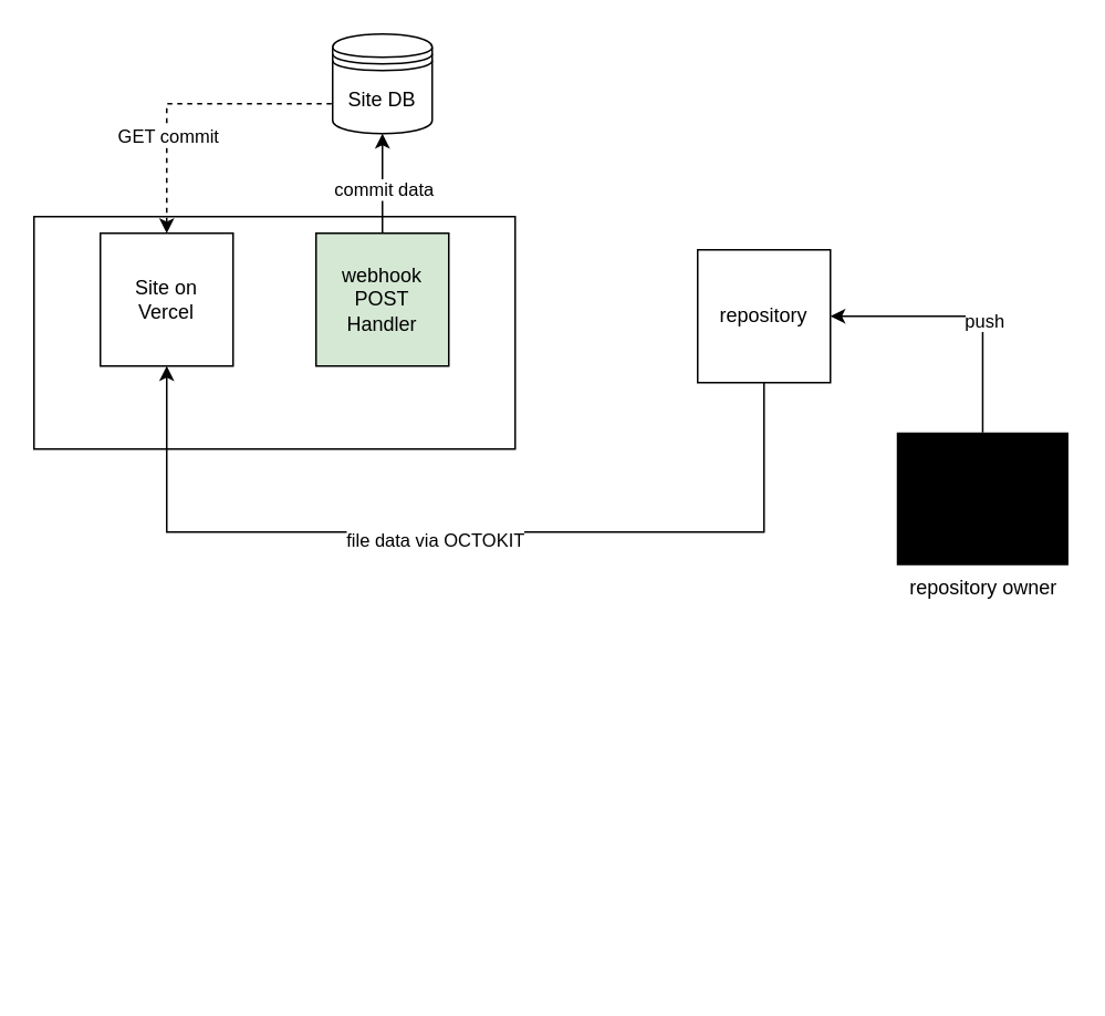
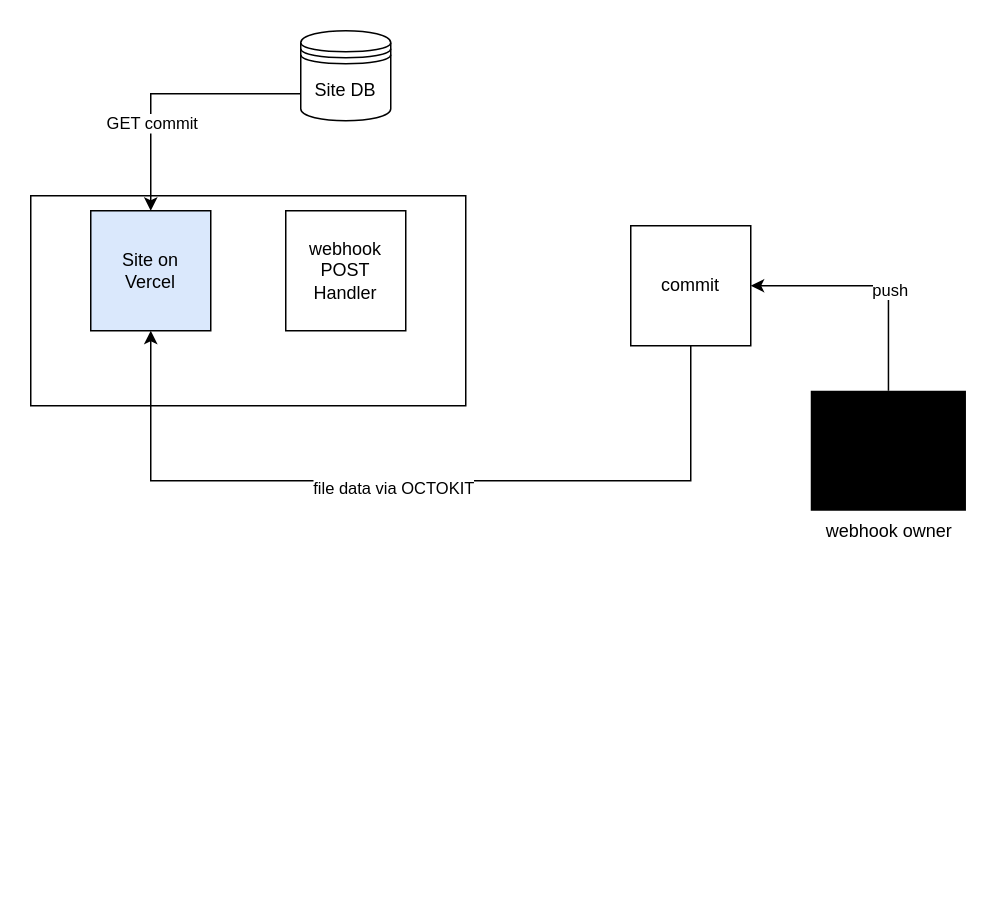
  <mxCell id="0" />
  <mxCell id="1" parent="0" />
- <mxCell id="2" value="repository" style="whiteSpace=wrap;html=1;aspect=fixed;" vertex="1" parent="1"><mxGeometry x="420" y="150" width="80" height="80" as="geometry" /></mxCell>
+ <mxCell id="2" value="commit" style="whiteSpace=wrap;html=1;aspect=fixed;" vertex="1" parent="1"><mxGeometry x="420" y="150" width="80" height="80" as="geometry" /></mxCell>
  <mxCell id="3" value="&lt;div&gt;Site DB&lt;/div&gt;" style="shape=datastore;whiteSpace=wrap;html=1;" vertex="1" parent="1"><mxGeometry x="200" y="20" width="60" height="60" as="geometry" /></mxCell>
  <mxCell id="4" style="edgeStyle=orthogonalEdgeStyle;rounded=0;orthogonalLoop=1;jettySize=auto;html=1;exitX=0.5;exitY=1;exitDx=0;exitDy=0;" edge="1" parent="1"><mxGeometry relative="1" as="geometry"><mxPoint x="130" y="590" as="sourcePoint" /><mxPoint x="130" y="590" as="targetPoint" /></mxGeometry></mxCell>
  <mxCell id="5" value="" style="group" vertex="1" connectable="0" parent="1"><mxGeometry x="20" y="130" width="290" height="140" as="geometry" /></mxCell>
  <mxCell id="6" value="" style="rounded=0;whiteSpace=wrap;html=1;" vertex="1" parent="5"><mxGeometry width="290" height="140" as="geometry" /></mxCell>
- <mxCell id="7" value="&lt;div&gt;Site on&lt;/div&gt;&lt;div&gt;Vercel&lt;/div&gt;" style="whiteSpace=wrap;html=1;aspect=fixed;" vertex="1" parent="5"><mxGeometry x="40" y="10" width="80" height="80" as="geometry" /></mxCell>
- <mxCell id="8" value="webhook&lt;br&gt;&lt;div&gt;POST&lt;/div&gt;Handler" style="whiteSpace=wrap;html=1;aspect=fixed;fillColor=#d5e8d4;" vertex="1" parent="5"><mxGeometry x="170" y="10" width="80" height="80" as="geometry" /></mxCell>
- <mxCell id="9" style="edgeStyle=orthogonalEdgeStyle;rounded=0;orthogonalLoop=1;jettySize=auto;html=1;entryX=0.5;entryY=1;entryDx=0;entryDy=0;" edge="1" parent="1" source="8" target="3"><mxGeometry relative="1" as="geometry" /></mxCell>
- <mxCell id="10" value="&lt;div&gt;commit data&lt;/div&gt;" style="edgeLabel;html=1;align=center;verticalAlign=middle;resizable=0;points=[];" vertex="1" connectable="0" parent="9"><mxGeometry x="-0.094" relative="1" as="geometry"><mxPoint as="offset" /></mxGeometry></mxCell>
- <mxCell id="11" style="edgeStyle=orthogonalEdgeStyle;rounded=0;orthogonalLoop=1;jettySize=auto;html=1;entryX=0;entryY=0.7;entryDx=0;entryDy=0;endArrow=none;startFill=1;startArrow=classic;dashed=1;" edge="1" parent="1" source="7" target="3"><mxGeometry relative="1" as="geometry"><Array as="points"><mxPoint x="100" y="62" /></Array></mxGeometry></mxCell>
+ <mxCell id="7" value="&lt;div&gt;Site on&lt;/div&gt;&lt;div&gt;Vercel&lt;/div&gt;" style="whiteSpace=wrap;html=1;aspect=fixed;fillColor=#dae8fc;" vertex="1" parent="5"><mxGeometry x="40" y="10" width="80" height="80" as="geometry" /></mxCell>
+ <mxCell id="8" value="webhook&lt;br&gt;&lt;div&gt;POST&lt;/div&gt;Handler" style="whiteSpace=wrap;html=1;aspect=fixed;" vertex="1" parent="5"><mxGeometry x="170" y="10" width="80" height="80" as="geometry" /></mxCell>
+ <mxCell id="11" style="edgeStyle=orthogonalEdgeStyle;rounded=0;orthogonalLoop=1;jettySize=auto;html=1;entryX=0;entryY=0.7;entryDx=0;entryDy=0;endArrow=none;startFill=1;startArrow=classic;" edge="1" parent="1" source="7" target="3"><mxGeometry relative="1" as="geometry"><Array as="points"><mxPoint x="100" y="62" /></Array></mxGeometry></mxCell>
  <mxCell id="12" value="&lt;div&gt;GET commit&lt;/div&gt;" style="edgeLabel;html=1;align=center;verticalAlign=middle;resizable=0;points=[];" vertex="1" connectable="0" parent="11"><mxGeometry x="-0.339" relative="1" as="geometry"><mxPoint as="offset" /></mxGeometry></mxCell>
  <mxCell id="13" style="edgeStyle=orthogonalEdgeStyle;rounded=0;orthogonalLoop=1;jettySize=auto;html=1;entryX=1;entryY=0.5;entryDx=0;entryDy=0;" edge="1" parent="1" source="15" target="2"><mxGeometry relative="1" as="geometry"><Array as="points"><mxPoint x="592" y="190" /></Array></mxGeometry></mxCell>
  <mxCell id="14" value="&lt;div&gt;push&lt;/div&gt;" style="edgeLabel;html=1;align=center;verticalAlign=middle;resizable=0;points=[];" vertex="1" connectable="0" parent="13"><mxGeometry x="-0.159" y="-1" relative="1" as="geometry"><mxPoint as="offset" /></mxGeometry></mxCell>
- <mxCell id="15" value="&lt;div&gt;repository owner&lt;/div&gt;" style="sketch=0;verticalLabelPosition=bottom;sketch=0;aspect=fixed;html=1;verticalAlign=top;strokeColor=none;fillColor=#000000;align=center;outlineConnect=0;pointerEvents=1;shape=mxgraph.citrix2.desktop;" vertex="1" parent="1"><mxGeometry x="540" y="260" width="103.47" height="80" as="geometry" /></mxCell>
+ <mxCell id="15" value="&lt;div&gt;webhook owner&lt;/div&gt;" style="sketch=0;verticalLabelPosition=bottom;sketch=0;aspect=fixed;html=1;verticalAlign=top;strokeColor=none;fillColor=#000000;align=center;outlineConnect=0;pointerEvents=1;shape=mxgraph.citrix2.desktop;" vertex="1" parent="1"><mxGeometry x="540" y="260" width="103.47" height="80" as="geometry" /></mxCell>
  <mxCell id="16" style="edgeStyle=orthogonalEdgeStyle;rounded=0;orthogonalLoop=1;jettySize=auto;html=1;entryX=0.5;entryY=1;entryDx=0;entryDy=0;endArrow=none;startFill=1;startArrow=classic;" edge="1" parent="1" source="7" target="2"><mxGeometry relative="1" as="geometry"><Array as="points"><mxPoint x="100" y="320" /><mxPoint x="460" y="320" /></Array></mxGeometry></mxCell>
  <mxCell id="17" value="file data via OCTOKIT" style="edgeLabel;html=1;align=center;verticalAlign=middle;resizable=0;points=[];" vertex="1" connectable="0" parent="16"><mxGeometry x="-0.05" y="-4" relative="1" as="geometry"><mxPoint as="offset" /></mxGeometry></mxCell>
